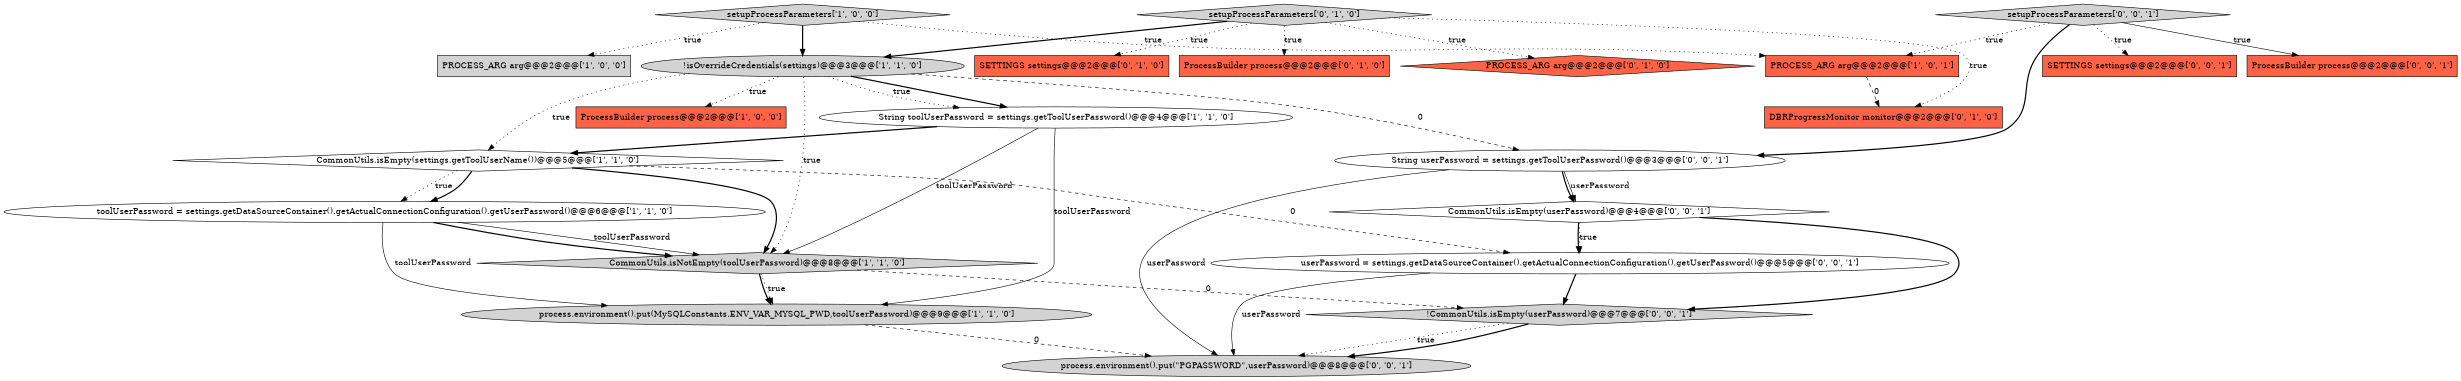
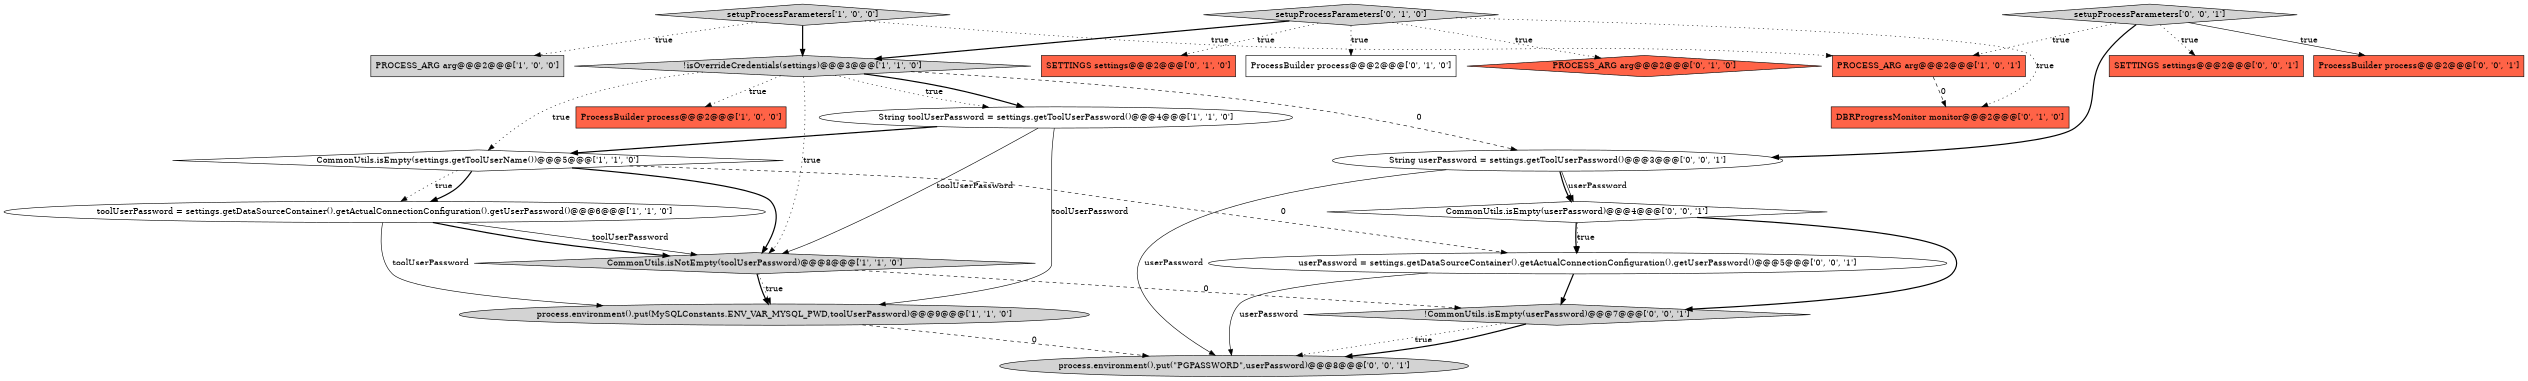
  digraph {
    fontname="DejaVu Serif"
    node [fillcolor=lightgray fontname="DejaVu Serif" shape=diamond style=filled]
    edge [fontname="DejaVu Serif" style=dotted]
    n1 [fillcolor=white label="String toolUserPassword = settings.getToolUserPassword()@@@4@@@['1', '1', '0']" shape=ellipse]
    n2 [label="process.environment().put(MySQLConstants.ENV_VAR_MYSQL_PWD,toolUserPassword)@@@9@@@['1', '1', '0']" shape=ellipse]
    n3 [label="CommonUtils.isNotEmpty(toolUserPassword)@@@8@@@['1', '1', '0']"]
    n4 [fillcolor=white label="CommonUtils.isEmpty(settings.getToolUserName())@@@5@@@['1', '1', '0']"]
    n5 [label="process.environment().put(\"PGPASSWORD\",userPassword)@@@8@@@['0', '0', '1']" shape=ellipse]
    n6 [label="!CommonUtils.isEmpty(userPassword)@@@7@@@['0', '0', '1']"]
    n7 [fillcolor=white label="userPassword = settings.getDataSourceContainer().getActualConnectionConfiguration().getUserPassword()@@@5@@@['0', '0', '1']" shape=ellipse]
    n8 [fillcolor=white label="toolUserPassword = settings.getDataSourceContainer().getActualConnectionConfiguration().getUserPassword()@@@6@@@['1', '1', '0']" shape=ellipse]
    n9 [fillcolor=tomato label="DBRProgressMonitor monitor@@@2@@@['0', '1', '0']" shape=box]
    n10 [label="setupProcessParameters['1', '0', '0']"]
    n11 [fillcolor=tomato label="PROCESS_ARG arg@@@2@@@['1', '0', '1']" shape=box]
-   n12 [label="!isOverrideCredentials(settings)@@@3@@@['1', '1', '0']" shape=ellipse]
+   n12 [label="!isOverrideCredentials(settings)@@@3@@@['1', '1', '0']"]
    n13 [label="PROCESS_ARG arg@@@2@@@['1', '0', '0']" shape=box]
    n14 [fillcolor=tomato label="ProcessBuilder process@@@2@@@['1', '0', '0']" shape=box]
    n15 [fillcolor=white label="String userPassword = settings.getToolUserPassword()@@@3@@@['0', '0', '1']" shape=ellipse]
    n16 [fillcolor=tomato label="SETTINGS settings@@@2@@@['0', '1', '0']" shape=box]
    n17 [fillcolor=tomato label="SETTINGS settings@@@2@@@['0', '0', '1']" shape=box]
-   n18 [fillcolor=tomato label="ProcessBuilder process@@@2@@@['0', '1', '0']" shape=box]
+   n18 [fillcolor=white label="ProcessBuilder process@@@2@@@['0', '1', '0']" shape=box]
    n19 [fillcolor=white label="CommonUtils.isEmpty(userPassword)@@@4@@@['0', '0', '1']"]
    n20 [fillcolor=tomato label="PROCESS_ARG arg@@@2@@@['0', '1', '0']"]
    n21 [fillcolor=tomato label="ProcessBuilder process@@@2@@@['0', '0', '1']" shape=box]
    n22 [label="setupProcessParameters['0', '0', '1']"]
    n23 [label="setupProcessParameters['0', '1', '0']"]
    n1 -> n2 [label=toolUserPassword style=solid]
    n1 -> n3 [label=toolUserPassword style=solid]
    n1 -> n4 [style=bold]
    n2 -> n5 [label=0 style=dashed]
    n3 -> n2 [label=true]
    n3 -> n2 [style=bold]
    n3 -> n6 [label=0 style=dashed]
    n4 -> n3 [style=bold]
    n4 -> n7 [label=0 style=dashed]
    n4 -> n8 [label=true]
    n4 -> n8 [style=bold]
    n6 -> n5 [label=true]
    n6 -> n5 [style=bold]
    n7 -> n5 [label=userPassword style=solid]
    n7 -> n6 [style=bold]
    n8 -> n2 [label=toolUserPassword style=solid]
    n8 -> n3 [label=toolUserPassword style=solid]
    n8 -> n3 [style=bold]
    n10 -> n11 [label=true]
    n10 -> n12 [style=bold]
    n10 -> n13 [label=true]
    n11 -> n9 [label=0 style=dashed]
    n12 -> n1 [style=bold]
    n12 -> n1 [label=true]
    n12 -> n3 [label=true]
    n12 -> n4 [label=true]
    n12 -> n14 [label=true]
    n12 -> n15 [label=0 style=dashed]
    n15 -> n5 [label=userPassword style=solid]
    n15 -> n19 [style=bold]
    n15 -> n19 [label=userPassword style=solid]
    n19 -> n6 [style=bold]
    n19 -> n7 [style=bold]
    n19 -> n7 [label=true]
    n22 -> n11 [label=true]
    n22 -> n15 [style=bold]
    n22 -> n17 [label=true]
    n22 -> n21 [label=true style=solid]
    n23 -> n9 [label=true]
    n23 -> n12 [style=bold]
    n23 -> n16 [label=true]
    n23 -> n18 [label=true]
    n23 -> n20 [label=true]
  }
